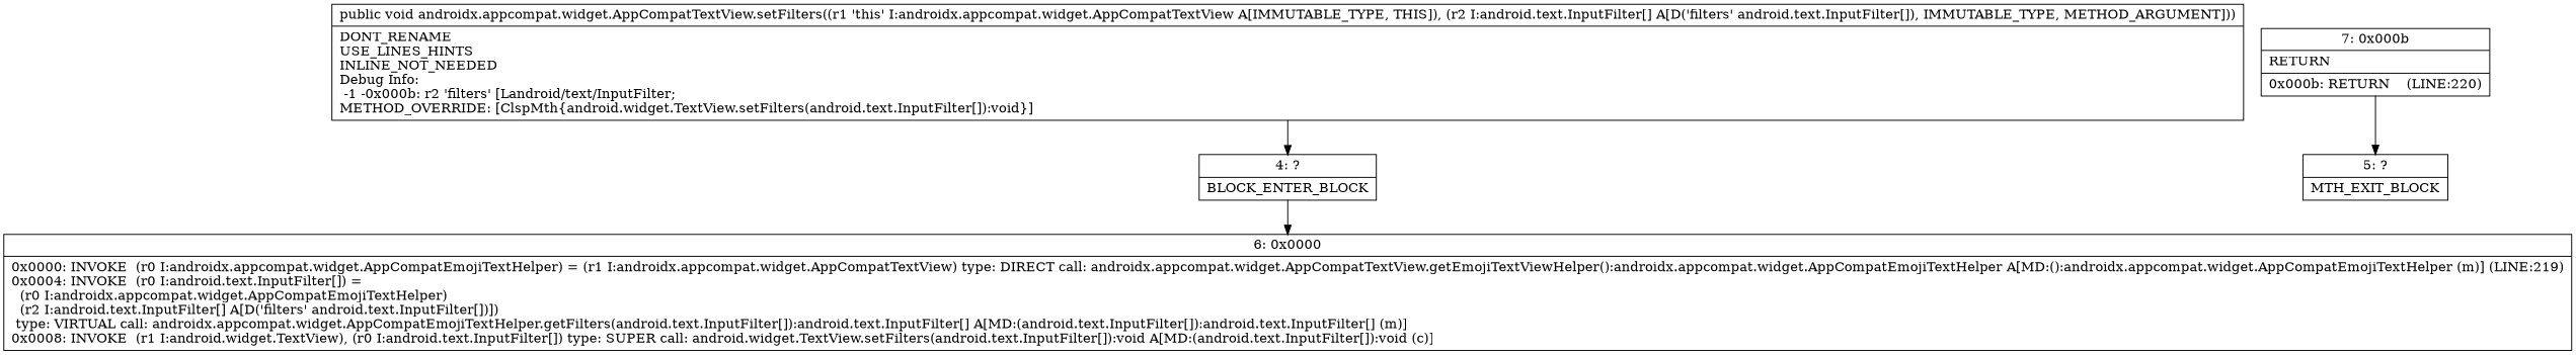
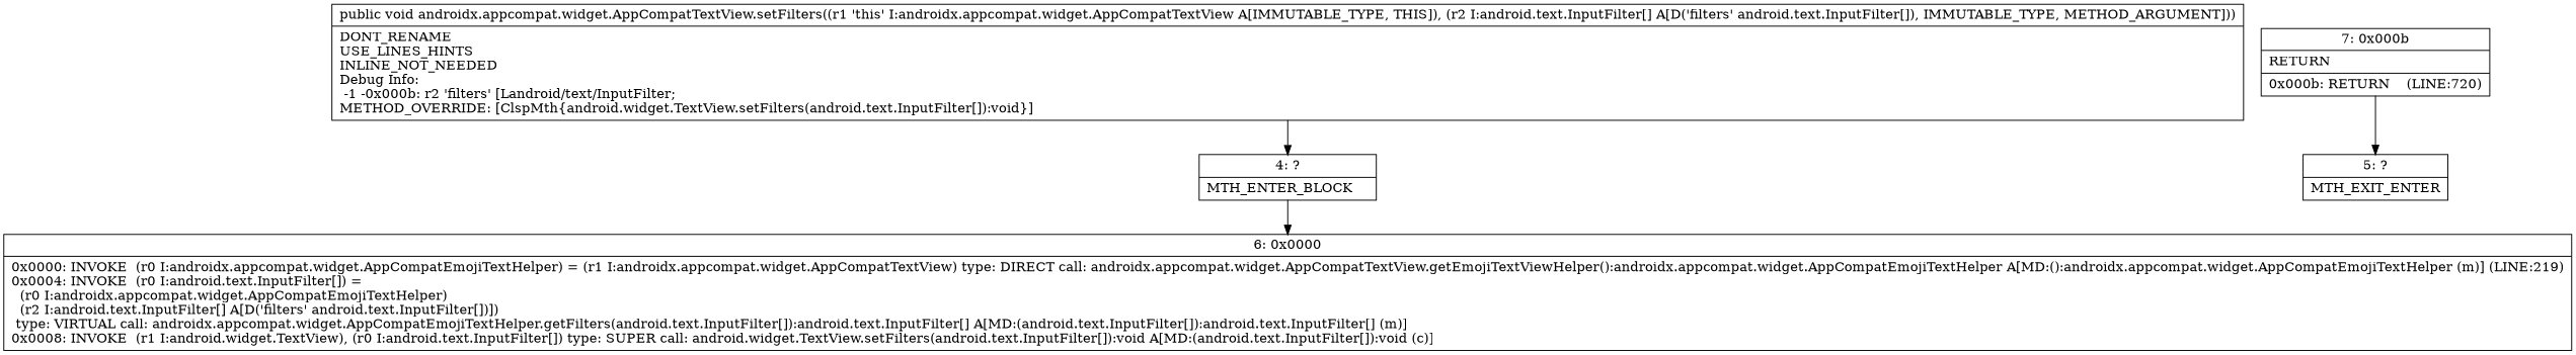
  digraph {
    node [shape=record]
-   n1 [label="{4\:\ ?|BLOCK_ENTER_BLOCK\l}"]
+   n1 [label="{4\:\ ?|MTH_ENTER_BLOCK\l}"]
    n2 [label="{6\:\ 0x0000|0x0000: INVOKE  (r0 I:androidx.appcompat.widget.AppCompatEmojiTextHelper) = (r1 I:androidx.appcompat.widget.AppCompatTextView) type: DIRECT call: androidx.appcompat.widget.AppCompatTextView.getEmojiTextViewHelper():androidx.appcompat.widget.AppCompatEmojiTextHelper A[MD:():androidx.appcompat.widget.AppCompatEmojiTextHelper (m)] (LINE:219)\l0x0004: INVOKE  (r0 I:android.text.InputFilter[]) = \l  (r0 I:androidx.appcompat.widget.AppCompatEmojiTextHelper)\l  (r2 I:android.text.InputFilter[] A[D('filters' android.text.InputFilter[])])\l type: VIRTUAL call: androidx.appcompat.widget.AppCompatEmojiTextHelper.getFilters(android.text.InputFilter[]):android.text.InputFilter[] A[MD:(android.text.InputFilter[]):android.text.InputFilter[] (m)]\l0x0008: INVOKE  (r1 I:android.widget.TextView), (r0 I:android.text.InputFilter[]) type: SUPER call: android.widget.TextView.setFilters(android.text.InputFilter[]):void A[MD:(android.text.InputFilter[]):void (c)]\l}"]
-   n3 [label="{7\:\ 0x000b|RETURN\l|0x000b: RETURN    (LINE:220)\l}"]
-   n4 [label="{5\:\ ?|MTH_EXIT_BLOCK\l}"]
+   n3 [label="{7\:\ 0x000b|RETURN\l|0x000b: RETURN    (LINE:720)\l}"]
+   n4 [label="{5\:\ ?|MTH_EXIT_ENTER\l}"]
    n5 [label="{public void androidx.appcompat.widget.AppCompatTextView.setFilters((r1 'this' I:androidx.appcompat.widget.AppCompatTextView A[IMMUTABLE_TYPE, THIS]), (r2 I:android.text.InputFilter[] A[D('filters' android.text.InputFilter[]), IMMUTABLE_TYPE, METHOD_ARGUMENT]))  | DONT_RENAME\lUSE_LINES_HINTS\lINLINE_NOT_NEEDED\lDebug Info:\l  \-1 \-0x000b: r2 'filters' [Landroid\/text\/InputFilter;\lMETHOD_OVERRIDE: [ClspMth\{android.widget.TextView.setFilters(android.text.InputFilter[]):void\}]\l}"]
    n1 -> n2
    n3 -> n4
    n5 -> n1
  }
